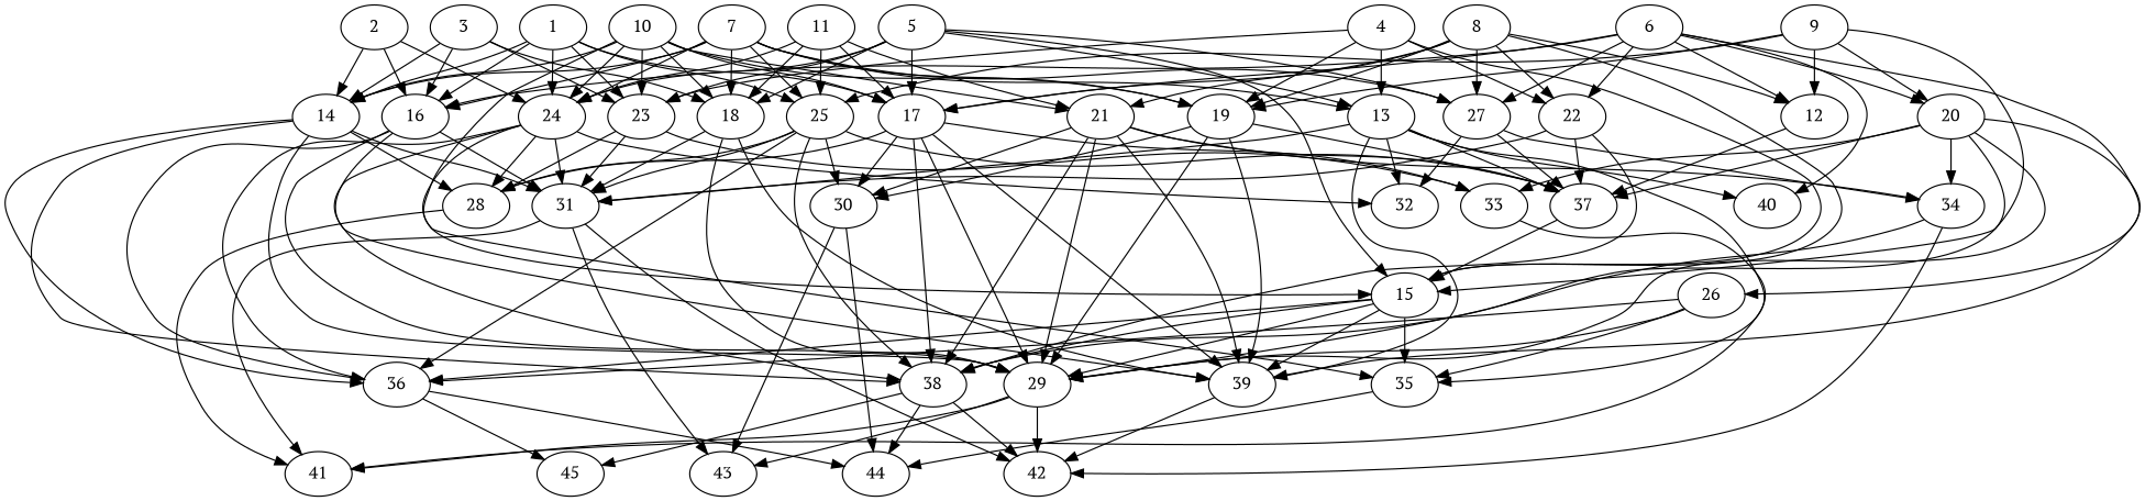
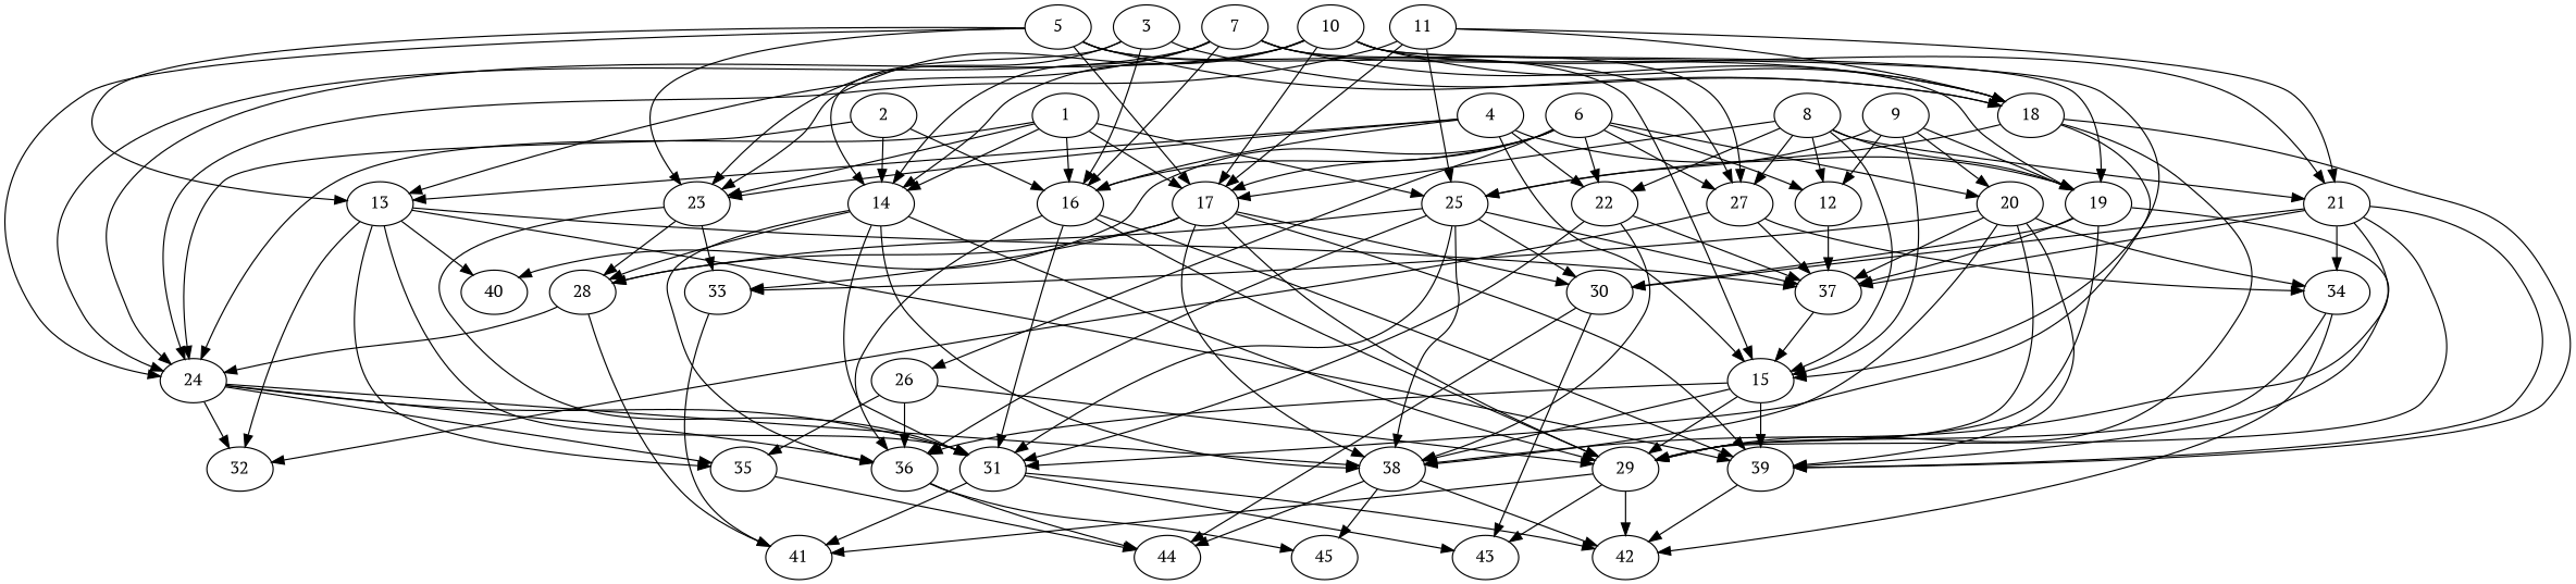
  digraph {
    fontname="PT Serif"
    node [alpha=0.17 fontname="PT Serif"]
    edge [fontname="PT Serif"]
    1 [expect_size=36253696]
    14 [alpha=0.06 expect_size=46942208]
    16 [alpha=0.12 expect_size=44363776]
    17 [alpha=0.15 expect_size=48657408]
    23 [alpha=0.20 expect_size=32450560]
    24 [expect_size=35840000]
    25 [alpha=0.09 expect_size=50142208]
    31 [alpha=0.10 expect_size=21215232]
    28 [alpha=0.01 expect_size=11467776]
    29 [alpha=0.03 expect_size=28254208]
    36 [alpha=0.04 expect_size=35336192]
    38 [alpha=0.15 expect_size=45022208]
    39 [alpha=0.02 expect_size=47301632]
    30 [alpha=0.18 expect_size=49737728]
    33 [alpha=0.11 expect_size=23482368]
    32 [expect_size=20883456]
    35 [alpha=0.05 expect_size=15098880]
    37 [alpha=0.01 expect_size=27905024]
    41 [alpha=0.14 expect_size=50724864]
    42 [alpha=0.16 expect_size=27926528]
    43 [alpha=0.10 expect_size=20589568]
    44 [alpha=0.16 expect_size=47400960]
    45 [alpha=0.02 expect_size=8503296]
    15 [expect_size=28210176]
    2 [alpha=0.13 expect_size=27168768]
    3 [alpha=0.10 expect_size=46381056]
    18 [alpha=0.07 expect_size=46556160]
    27 [alpha=0.07 expect_size=23832576]
    34 [alpha=0.04 expect_size=22966272]
    4 [alpha=0.12 expect_size=48194560]
    13 [alpha=0.01 expect_size=23929856]
    19 [alpha=0.09 expect_size=33745920]
    22 [alpha=0.01 expect_size=21817344]
    40 [alpha=0.19 expect_size=7683072]
    5 [alpha=0.07 expect_size=40695808]
    6 [alpha=0.02 expect_size=43842560]
    12 [alpha=0.05 expect_size=39359488]
    20 [alpha=0.08 expect_size=31057920]
    26 [expect_size=42970112]
    7 [alpha=0.19 expect_size=10273792]
    8 [alpha=0.15 expect_size=13040640]
    21 [alpha=0.20 expect_size=46833664]
    9 [alpha=0.19 expect_size=25368576]
    10 [alpha=0.07 expect_size=35429376]
    11 [alpha=0.09 expect_size=45484032]
    1 -> 14
    1 -> 16
    1 -> 17
    1 -> 23
    1 -> 24
    1 -> 25
    14 -> 31
    14 -> 28
    14 -> 29
    14 -> 36
    14 -> 38
    16 -> 31
    16 -> 29
    16 -> 36
    16 -> 39
    17 -> 28
    17 -> 29
    17 -> 38
    17 -> 39
    17 -> 30
    17 -> 33
    23 -> 31
    23 -> 28
    23 -> 33
    24 -> 31
-   24 -> 28
+   28 -> 24
    24 -> 36
    24 -> 38
    24 -> 32
    24 -> 35
    25 -> 31
    25 -> 28
    25 -> 36
    25 -> 38
    25 -> 30
    25 -> 37
    31 -> 41
    31 -> 42
    31 -> 43
    28 -> 41
    29 -> 41
    29 -> 42
    29 -> 43
    36 -> 44
    36 -> 45
    38 -> 42
    38 -> 44
    38 -> 45
    39 -> 42
    30 -> 43
    30 -> 44
    33 -> 41
    35 -> 44
    37 -> 15
    15 -> 29
    15 -> 36
    15 -> 38
    15 -> 39
-   15 -> 35
    2 -> 14
    2 -> 16
    2 -> 24
    3 -> 14
    3 -> 16
    3 -> 23
    3 -> 18
    18 -> 31
    18 -> 29
    18 -> 39
    27 -> 32
    27 -> 37
    27 -> 34
    34 -> 29
    34 -> 42
+   4 -> 16
    4 -> 23
    4 -> 15
    4 -> 13
    4 -> 19
    4 -> 22
    13 -> 31
    13 -> 39
    13 -> 32
    13 -> 35
    13 -> 37
    13 -> 40
    19 -> 29
    19 -> 39
    19 -> 30
    19 -> 37
    22 -> 31
    22 -> 38
    22 -> 37
    5 -> 17
    5 -> 23
    5 -> 24
    5 -> 15
    5 -> 18
    5 -> 27
    5 -> 13
    6 -> 16
    6 -> 17
    6 -> 27
    6 -> 22
    6 -> 40
    6 -> 12
    6 -> 20
    6 -> 26
    12 -> 37
    20 -> 29
    20 -> 38
    20 -> 39
    20 -> 33
    20 -> 37
    20 -> 34
    26 -> 29
    26 -> 36
    26 -> 35
    7 -> 14
    7 -> 16
    7 -> 24
-   7 -> 25
+   18 -> 25
    7 -> 18
    7 -> 27
    7 -> 13
    7 -> 19
    8 -> 17
    8 -> 15
    8 -> 27
    8 -> 19
    8 -> 22
    8 -> 12
    8 -> 21
    21 -> 29
    21 -> 38
    21 -> 39
    21 -> 30
    21 -> 37
    21 -> 34
    9 -> 25
    9 -> 15
    9 -> 19
    9 -> 12
    9 -> 20
    10 -> 14
    10 -> 17
    10 -> 23
    10 -> 24
    10 -> 15
    10 -> 18
    10 -> 19
    10 -> 21
    11 -> 17
    11 -> 24
    11 -> 25
    11 -> 18
    11 -> 21
  }
